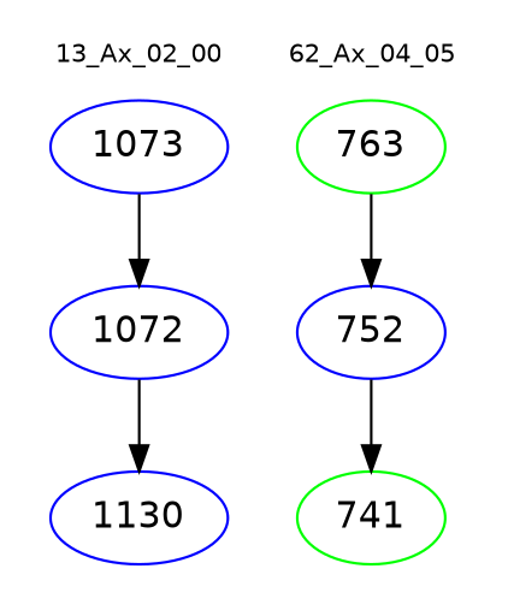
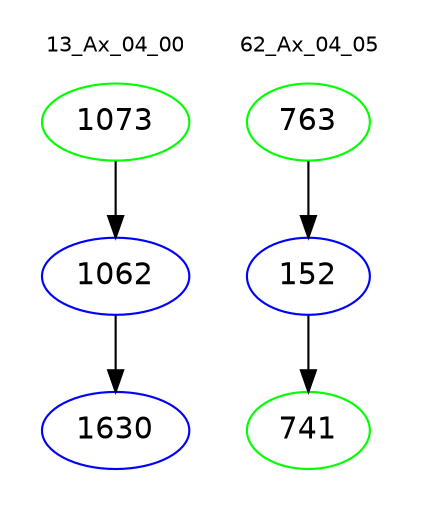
  digraph {
    fontname="DejaVu Sans"
    node [color=green fontname="DejaVu Sans"]
    edge [color=black fontname="DejaVu Sans"]
-   n1 [color=blue label=1073]
-   n2 [color=blue label=1072]
-   n3 [color=blue label=1130]
+   n1 [label=1073]
+   n2 [color=blue label=1062]
+   n3 [color=blue label=1630]
    n4 [label=763]
-   n5 [color=blue label=752]
+   n5 [color=blue label=152]
    n6 [label=741]
    subgraph cluster_1 {
      color=white
      fontsize=10
-     label="13_Ax_02_00"
+     label="13_Ax_04_00"
      n1
      n2
      n3
    }
    subgraph cluster_2 {
      color=white
      fontsize=10
      label="62_Ax_04_05"
      n4
      n5
      n6
    }
    n1 -> n2
    n2 -> n3
    n4 -> n5
    n5 -> n6
  }
